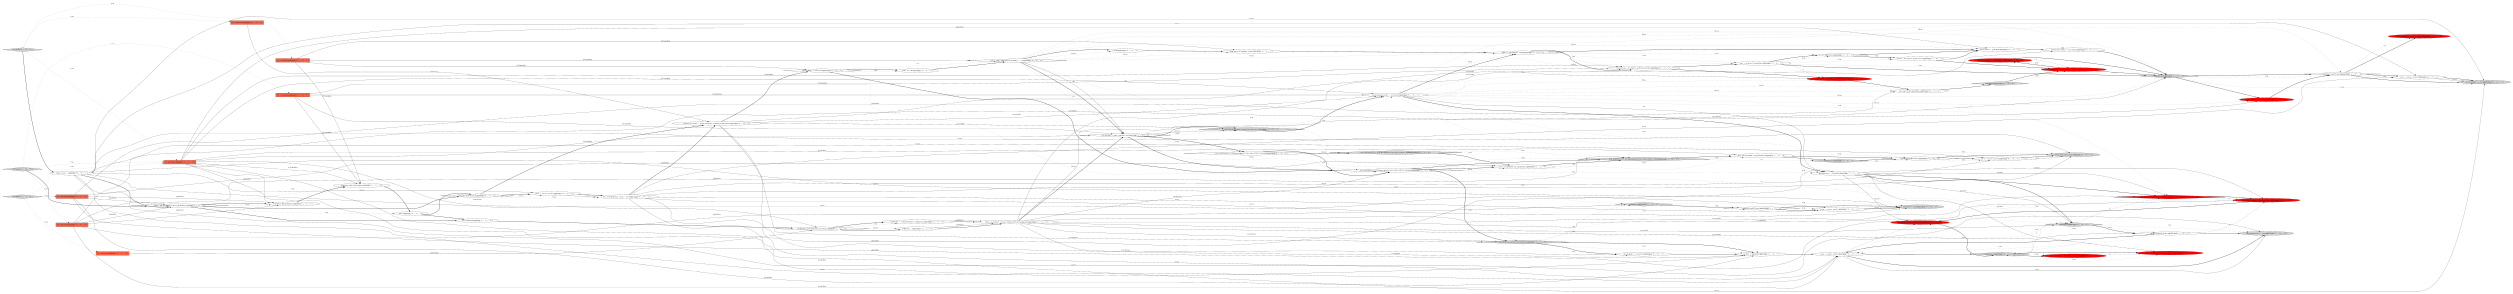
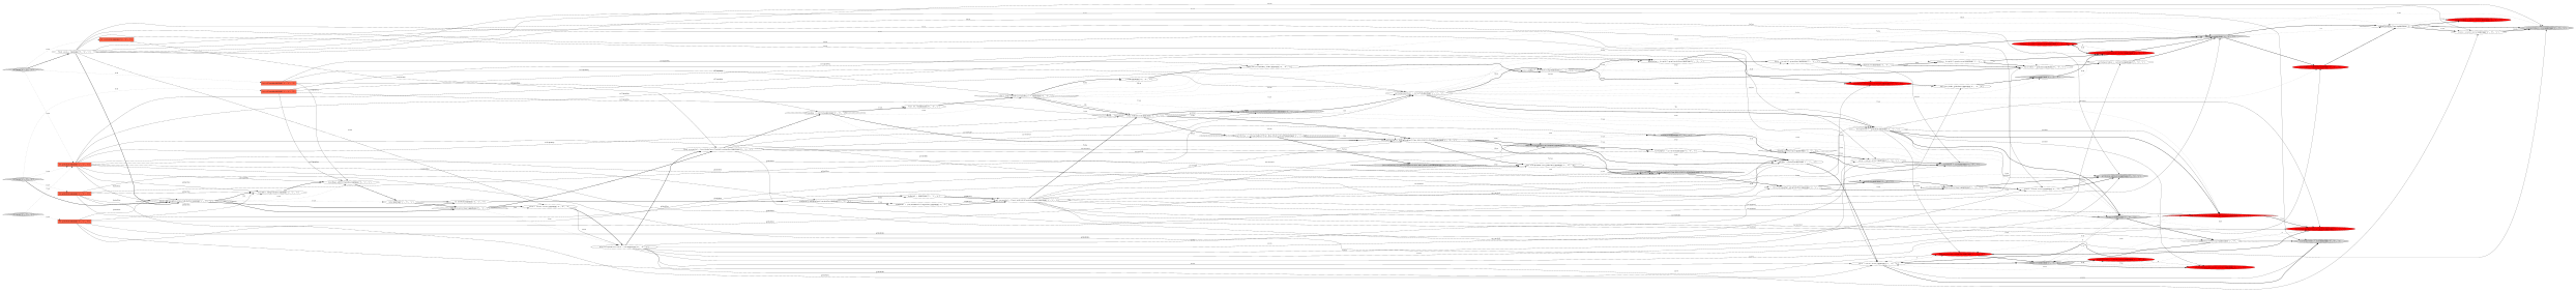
  digraph {
    fontname="Source Code Pro"
    rankdir=LR
    node [fillcolor=white fontname="Source Code Pro" shape=ellipse style=filled]
    edge [fontname="Source Code Pro" style=bold]
    n1 [fillcolor=red label="scores = ArrayUtil.grow(scores)@@@35@@@['1', '0', '0']"]
    n2 [fillcolor=lightgray label="needsScores@@@41@@@['1', '0', '1']" shape=diamond]
    n3 [fillcolor=red label="scores.put(index,scorer.score())@@@34@@@['1', '1', '0']"]
    n4 [fillcolor=red label="docs(index( = globalDoc@@@39@@@['1', '0', '0']"]
    n5 [label="!needsScores4Collapsing@@@42@@@['1', '0', '1']" shape=diamond]
    n6 [fillcolor=lightgray label="scores(index( = score@@@45@@@['0', '0', '1']"]
    n7 [fillcolor=lightgray label="this.nullPolicy == CollapsingPostFilter.NULL_POLICY_EXPAND@@@47@@@['0', '1', '0']" shape=diamond]
    n8 [fillcolor=lightgray label="this.nullPolicy == CollapsingPostFilter.NULL_POLICY_EXPAND@@@61@@@['1', '1', '1']" shape=diamond]
    n9 [label="this.collapsedSet.set(globalDoc)@@@48@@@['1', '1', '0']"]
    n10 [fillcolor=lightgray label="needsScores@@@63@@@['0', '0', '1']" shape=diamond]
    n11 [label="this.collapsedSet.set(globalDoc)@@@62@@@['1', '1', '1']"]
    n12 [label="boostKeys.add(collapseKey)@@@6@@@['1', '1', '1']"]
    n13 [label="return@@@7@@@['1', '1', '1']"]
    n14 [label="int minMaxVal@@@8@@@['1', '1', '0']"]
    n15 [label="needsScores4Collapsing@@@9@@@['0', '0', '1']" shape=diamond]
    n16 [label="!needsScores4Collapsing@@@64@@@['1', '0', '1']" shape=diamond]
    n17 [fillcolor=lightgray label="nullScores.add(score)@@@67@@@['0', '0', '1']"]
    n18 [label="score = scorer.score()@@@65@@@['0', '0', '1']"]
    n19 [fillcolor=red label="comp.test(currentVal,testValues.get(pointer))@@@20@@@['0', '1', '0']" shape=diamond]
    n20 [fillcolor=red label="docs.put(pointer,globalDoc)@@@22@@@['0', '1', '0']"]
    n21 [fillcolor=lightgray label="needsScores@@@23@@@['1', '1', '0']" shape=diamond]
    n22 [fillcolor=red label="testValues.put(pointer,currentVal)@@@21@@@['0', '1', '0']"]
    n23 [fillcolor=lightgray label="needsScores@@@21@@@['1', '0', '1']" shape=diamond]
    n24 [fillcolor=red label="scores.put(pointer,scorer.score())@@@24@@@['0', '1', '0']"]
    n25 [fillcolor=red label="scores(pointer( = scorer.score()@@@24@@@['1', '0', '0']"]
    n26 [label="score = scorer.score()@@@10@@@['0', '0', '1']"]
    n27 [label="this.collapseScore.score = score@@@11@@@['0', '0', '1']"]
    n28 [fillcolor=lightgray label="nullScore = score@@@57@@@['0', '0', '1']"]
    n29 [label="float currentVal = functionValues.floatVal(contextDoc)@@@13@@@['0', '0', '1']"]
    n30 [label="score = scorer.score()@@@23@@@['1', '0', '1']"]
    n31 [label="score = scorer.score()@@@55@@@['1', '0', '1']"]
    n32 [label="score = scorer.score()@@@43@@@['0', '0', '1']"]
    n33 [label="testValues(index( = currentVal@@@40@@@['0', '0', '1']"]
    n34 [fillcolor=lightgray label="needsScores@@@53@@@['1', '1', '1']" shape=diamond]
    n35 [label="!needsScores4Collapsing@@@54@@@['1', '1', '1']" shape=diamond]
    n36 [fillcolor=tomato label="int contextDoc@@@2@@@['0', '0', '1']" shape=box]
    n37 [label="nullCompVal = currentVal@@@51@@@['0', '0', '1']"]
    n38 [fillcolor=lightgray label="comp.test(currentVal,nullCompVal)@@@50@@@['1', '1', '1']" shape=diamond]
    n39 [fillcolor=lightgray label="comp.test(currentVal,testValues(pointer()@@@18@@@['1', '1', '1']" shape=diamond]
    n40 [label="testValues(pointer( = currentVal@@@19@@@['1', '1', '1']"]
    n41 [label="collapseKey != nullValue@@@14@@@['0', '0', '1']" shape=diamond]
    n42 [label="testValues = ArrayUtil.grow(testValues)@@@33@@@['1', '1', '1']"]
    n43 [label="docs = ArrayUtil.grow(docs)@@@34@@@['1', '0', '1']"]
    n44 [fillcolor=red label="testValues.put(index,currentVal)@@@31@@@['0', '1', '0']"]
    n45 [label="needsScores@@@35@@@['1', '0', '1']" shape=diamond]
    n46 [label="scores = ArrayUtil.grow(scores)@@@36@@@['1', '0', '1']"]
    n47 [label="docs.put(index,globalDoc)@@@32@@@['0', '1', '0']"]
    n48 [label="nullDoc = globalDoc@@@52@@@['1', '1', '1']"]
    n49 [label="boostDocs.add(globalDoc)@@@5@@@['1', '1', '1']"]
    n50 [fillcolor=red label="scores(index( = scorer.score()@@@41@@@['1', '0', '0']"]
    n51 [fillcolor=lightgray label="scores(pointer( = score@@@25@@@['0', '0', '1']"]
    n52 [label="!needsScores4Collapsing@@@22@@@['1', '0', '1']" shape=diamond]
    n53 [fillcolor=lightgray label="needsScores@@@33@@@['0', '1', '0']" shape=diamond]
    n54 [fillcolor=tomato label="int globalDoc@@@2@@@['0', '1', '0']" shape=box]
    n55 [label="boosts && mergeBoost.boost(globalDoc)@@@4@@@['1', '1', '1']" shape=diamond]
    n56 [label="minMaxVal = (int)minMaxVals.longValue()@@@10@@@['1', '1', '0']"]
    n57 [label="float currentVal = Float.intBitsToFloat(minMaxVal)@@@15@@@['1', '1', '0']"]
    n58 [label="int pointer = cmap.indexGet(idx)@@@17@@@['1', '1', '1']" shape=diamond]
    n59 [label="this.nullPolicy == CollapsingPostFilter.NULL_POLICY_COLLAPSE@@@49@@@['1', '1', '1']" shape=diamond]
    n60 [label="docs(pointer( = globalDoc@@@20@@@['1', '1', '1']"]
    n61 [label="index == testValues.length@@@32@@@['1', '1', '1']" shape=diamond]
    n62 [fillcolor=tomato label="int globalDoc@@@2@@@['1', '1', '1']" shape=box]
    n63 [label="docs(index( = globalDoc@@@39@@@['0', '0', '1']"]
    n64 [label="minMaxVals.advanceExact(contextDoc)@@@9@@@['1', '1', '0']" shape=diamond]
    n65 [label="this.nullPolicy == CollapsingPostFilter.NULL_POLICY_COLLAPSE@@@38@@@['0', '1', '0']" shape=diamond]
    n66 [label="minMaxVal = 0@@@13@@@['1', '1', '0']"]
    n67 [label="(idx = cmap.indexOf(collapseKey)) >= 0@@@16@@@['0', '0', '1']" shape=diamond]
    n68 [label="++index@@@30@@@['0', '0', '1']"]
    n69 [label="cmap.put(collapseKey,index)@@@31@@@['0', '0', '1']"]
    n70 [label="float score = 0@@@3@@@['0', '0', '1']"]
    n71 [fillcolor=tomato label="int collapseKey@@@2@@@['1', '0', '0']" shape=box]
    n72 [fillcolor=lightgray label="collapse['0', '0', '1']" shape=diamond]
    n73 [fillcolor=tomato label="int collapseKey@@@2@@@['0', '0', '1']" shape=box]
    n74 [fillcolor=lightgray label="collapse['0', '1', '0']" shape=diamond]
-   n75 [fillcolor=tomato label="int contextDoc@@@2@@@['0', '1', '0']" shape=box]
    n76 [label="final int idx@@@15@@@['0', '0', '1']"]
    n77 [fillcolor=lightgray label="collapse['1', '0', '0']" shape=diamond]
    n78 [fillcolor=tomato label="int globalDoc@@@2@@@['1', '0', '0']" shape=box]
    n1 -> n2
    n1 -> n3 [label=0 style=dashed]
    n2 -> n4
    n2 -> n5 [label=true style=dotted]
    n2 -> n5
    n2 -> n6 [label=true style=dotted]
    n3 -> n1 [label=true style=dotted]
    n3 -> n1
    n3 -> n2
    n4 -> n5
    n5 -> n6
    n5 -> n32 [label=true style=dotted]
    n5 -> n32
    n5 -> n50 [label=true style=dotted]
    n5 -> n50
    n7 -> n8 [label=true style=dotted]
    n7 -> n9
    n7 -> n9 [label=true style=dotted]
    n8 -> n10 [label=true style=dotted]
    n8 -> n11
    n8 -> n11 [label=true style=dotted]
    n9 -> n8 [label=true style=dotted]
    n9 -> n8
    n9 -> n11 [label=true style=dotted]
    n10 -> n16
    n10 -> n16 [label=true style=dotted]
    n10 -> n17 [label=true style=dotted]
    n11 -> n10
    n11 -> n16
    n11 -> n16 [label=true style=dotted]
    n12 -> n13
    n13 -> n14
    n13 -> n15
    n14 -> n64
    n15 -> n26 [label=true style=dotted]
    n15 -> n26
    n15 -> n27 [label=true style=dotted]
    n15 -> n29
    n16 -> n17
    n16 -> n18
    n16 -> n18 [label=true style=dotted]
    n18 -> n17
    n18 -> n17 [label=score style=solid]
    n19 -> n20 [label=true style=dotted]
    n19 -> n21 [label=true style=dotted]
    n19 -> n22 [label=true style=dotted]
    n19 -> n22
    n20 -> n21
    n21 -> n23 [label=0 style=dashed]
    n21 -> n24 [label=true style=dotted]
    n21 -> n24
    n21 -> n25
    n21 -> n25 [label=true style=dotted]
    n22 -> n20
    n23 -> n19 [label=0 style=dashed]
    n23 -> n21 [label=true style=dotted]
    n23 -> n30 [label=true style=dotted]
    n23 -> n51 [label=true style=dotted]
    n23 -> n52 [label=true style=dotted]
    n23 -> n52
    n25 -> n24 [label=0 style=dashed]
    n26 -> n27 [label=score style=solid]
    n26 -> n27
    n27 -> n6 [label=score style=solid]
    n27 -> n17 [label=score style=solid]
    n27 -> n18 [label=score style=solid]
    n27 -> n28 [label=score style=solid]
    n27 -> n29
    n27 -> n30 [label=score style=solid]
    n27 -> n31 [label=score style=solid]
    n27 -> n32 [label=score style=solid]
    n29 -> n33 [label=currentVal style=solid]
    n29 -> n37 [label=currentVal style=solid]
    n29 -> n38 [label=currentVal style=solid]
    n29 -> n39 [label=currentVal style=solid]
    n29 -> n40 [label=currentVal style=solid]
    n29 -> n41
    n30 -> n20 [label=0 style=dashed]
    n30 -> n21
    n30 -> n51 [label=score style=solid]
    n30 -> n51
    n31 -> n28
    n31 -> n28 [label=score style=solid]
    n32 -> n6 [label=score style=solid]
    n32 -> n6
    n33 -> n2
    n34 -> n28 [label=true style=dotted]
    n34 -> n35 [label=true style=dotted]
    n34 -> n35
    n35 -> n28
    n35 -> n31
    n35 -> n31 [label=true style=dotted]
    n36 -> n29 [label=contextDoc style=solid]
    n37 -> n48
    n38 -> n34 [label=true style=dotted]
    n38 -> n35 [label=true style=dotted]
    n38 -> n37 [label=true style=dotted]
    n38 -> n37
    n38 -> n48 [label=true style=dotted]
    n38 -> n48
    n39 -> n23 [label=true style=dotted]
    n39 -> n40 [label=true style=dotted]
    n39 -> n40
    n39 -> n60 [label=true style=dotted]
    n40 -> n2 [label=false style=dotted]
    n40 -> n4 [label=false style=dotted]
    n40 -> n5 [label=false style=dotted]
    n40 -> n19 [label=true style=dotted]
    n40 -> n23 [label=true style=dotted]
    n40 -> n42 [label=false style=dotted]
    n40 -> n43 [label=false style=dotted]
    n40 -> n44 [label=false style=dotted]
    n40 -> n47 [label=false style=dotted]
    n40 -> n53 [label=false style=dotted]
    n40 -> n60
    n40 -> n60 [label=true style=dotted]
    n40 -> n60 [label=idx style=solid]
    n40 -> n61 [label=false style=dotted]
    n40 -> n61
    n41 -> n59 [label=false style=dotted]
    n41 -> n59
    n41 -> n67 [label=true style=dotted]
    n41 -> n76 [label=true style=dotted]
    n41 -> n76
    n42 -> n43
    n42 -> n44
    n43 -> n2
    n43 -> n3 [label=true style=dotted]
    n43 -> n44 [label=0 style=dashed]
    n43 -> n45
    n43 -> n45 [label=true style=dotted]
    n43 -> n46 [label=true style=dotted]
    n44 -> n47
    n45 -> n46 [label=true style=dotted]
    n45 -> n46
    n45 -> n63
    n46 -> n3
    n46 -> n63
    n47 -> n53
    n48 -> n30
    n49 -> n12
    n52 -> n22 [label=0 style=dashed]
    n52 -> n30
    n52 -> n30 [label=true style=dotted]
    n52 -> n51
    n53 -> n3 [label=true style=dotted]
    n53 -> n3
    n54 -> n9 [label=globalDoc style=solid]
    n54 -> n20 [label=globalDoc style=solid]
    n54 -> n47 [label=globalDoc style=solid]
    n54 -> n48 [label=globalDoc style=solid]
    n54 -> n49 [label=globalDoc style=solid]
    n54 -> n55 [label=globalDoc style=solid]
    n55 -> n12 [label=true style=dotted]
    n55 -> n13 [label=true style=dotted]
    n55 -> n14
    n55 -> n15
    n55 -> n49 [label=true style=dotted]
    n55 -> n49
    n56 -> n57
    n56 -> n57 [label=minMaxVal style=solid]
    n57 -> n2 [label=currentVal style=solid]
    n57 -> n19 [label=currentVal style=solid]
    n57 -> n22 [label=currentVal style=solid]
    n57 -> n23 [label=currentVal style=solid]
    n57 -> n38 [label=currentVal style=solid]
    n57 -> n44 [label=currentVal style=solid]
    n57 -> n48 [label=currentVal style=solid]
    n57 -> n52 [label=currentVal style=solid]
    n57 -> n58
    n57 -> n59 [label=currentVal style=solid]
    n58 -> n39 [label=pointer style=solid]
    n58 -> n39 [label=true style=dotted]
    n58 -> n39
    n58 -> n40 [label=true style=dotted]
    n58 -> n59
    n58 -> n59 [label=false style=dotted]
    n58 -> n65 [label=false style=dotted]
    n58 -> n65
    n59 -> n8
    n59 -> n8 [label=false style=dotted]
    n59 -> n9 [label=false style=dotted]
    n59 -> n9
    n59 -> n34 [label=true style=dotted]
    n59 -> n38
    n59 -> n38 [label=true style=dotted]
    n59 -> n48 [label=true style=dotted]
    n60 -> n19
    n60 -> n19 [label=pointer style=solid]
    n60 -> n20 [label=pointer style=solid]
    n60 -> n22 [label=pointer style=solid]
    n60 -> n23
    n60 -> n23 [label=pointer style=solid]
    n60 -> n24 [label=pointer style=solid]
    n61 -> n42 [label=true style=dotted]
    n61 -> n42
    n61 -> n43 [label=true style=dotted]
    n61 -> n45 [label=true style=dotted]
    n61 -> n63
    n62 -> n11 [label=globalDoc style=solid]
    n62 -> n12 [label=collapseKey style=solid]
    n62 -> n40 [label=collapseKey style=solid]
    n62 -> n42 [label=collapseKey style=solid]
    n62 -> n48 [label=globalDoc style=solid]
    n62 -> n49 [label=globalDoc style=solid]
+   n62 -> n55 [label=globalDoc style=solid]
    n62 -> n58 [label=collapseKey style=solid]
    n62 -> n60 [label=globalDoc style=solid]
    n62 -> n63 [label=globalDoc style=solid]
    n62 -> n64 [label=contextDoc style=solid]
    n63 -> n33
    n64 -> n56 [label=true style=dotted]
    n64 -> n56
    n64 -> n66
    n64 -> n66 [label=false style=dotted]
    n65 -> n7 [label=false style=dotted]
    n65 -> n7
    n65 -> n59 [label=true style=dotted]
    n65 -> n59
    n66 -> n57
    n66 -> n57 [label=minMaxVal style=solid]
    n67 -> n2 [label=false style=dotted]
    n67 -> n33 [label=false style=dotted]
    n67 -> n39 [label=true style=dotted]
    n67 -> n58 [label=true style=dotted]
    n67 -> n58 [label=idx style=solid]
    n67 -> n58
    n67 -> n61 [label=false style=dotted]
    n67 -> n63 [label=false style=dotted]
    n67 -> n68
    n67 -> n68 [label=false style=dotted]
    n67 -> n69 [label=false style=dotted]
    n68 -> n69
    n69 -> n61
    n70 -> n6 [label=score style=solid]
    n70 -> n17 [label=score style=solid]
    n70 -> n18 [label=score style=solid]
    n70 -> n26 [label=score style=solid]
    n70 -> n28 [label=score style=solid]
    n70 -> n30 [label=score style=solid]
    n70 -> n31 [label=score style=solid]
    n70 -> n32 [label=score style=solid]
    n70 -> n51 [label=score style=solid]
    n70 -> n55
    n71 -> n12 [label=collapseKey style=solid]
    n71 -> n40 [label=collapseKey style=solid]
    n71 -> n42 [label=collapseKey style=solid]
    n71 -> n58 [label=collapseKey style=solid]
    n72 -> n36 [label=true style=dotted]
    n72 -> n62 [label=true style=dotted]
    n72 -> n70
    n72 -> n73 [label=true style=dotted]
    n73 -> n12 [label=collapseKey style=solid]
    n73 -> n41 [label=collapseKey style=solid]
    n73 -> n67 [label=collapseKey style=solid]
    n73 -> n69 [label=collapseKey style=solid]
    n74 -> n54 [label=true style=dotted]
    n74 -> n62 [label=true style=dotted]
-   n74 -> n75 [label=true style=dotted]
-   n75 -> n64 [label=contextDoc style=solid]
    n76 -> n67
    n77 -> n55
    n77 -> n62 [label=true style=dotted]
    n77 -> n71 [label=true style=dotted]
    n77 -> n78 [label=true style=dotted]
    n78 -> n4 [label=globalDoc style=solid]
    n78 -> n8 [label=globalDoc style=solid]
    n78 -> n30 [label=globalDoc style=solid]
    n78 -> n34 [label=globalDoc style=solid]
    n78 -> n49 [label=globalDoc style=solid]
    n78 -> n55 [label=globalDoc style=solid]
  }
